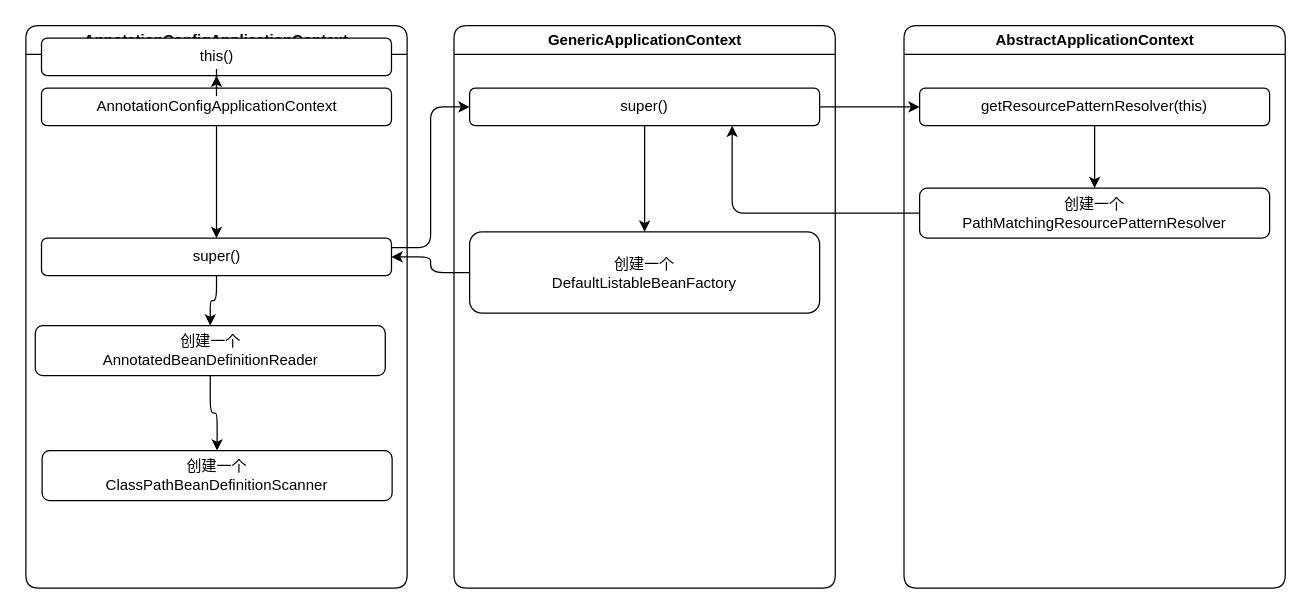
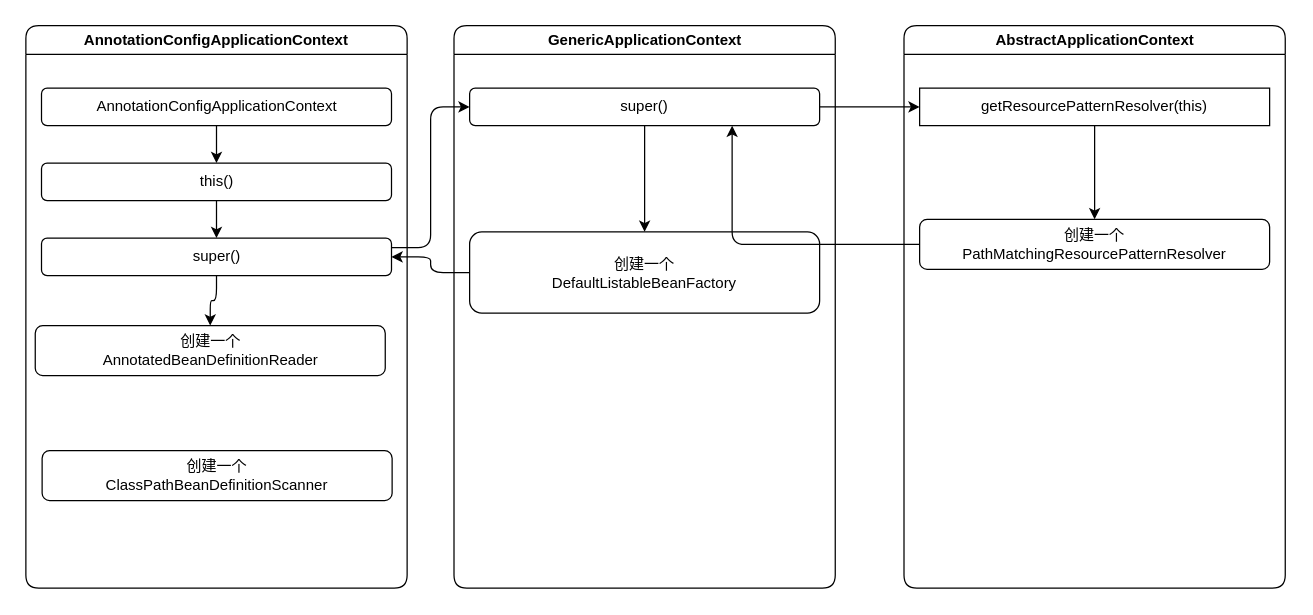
  <mxCell id="0" />
  <mxCell id="1" parent="0" />
  <mxCell id="2" value="AbstractApplicationContext" style="swimlane;whiteSpace=wrap;labelBackgroundColor=none;labelBorderColor=none;swimlaneFillColor=#FFFFFF;rounded=1;" vertex="1" parent="1"><mxGeometry x="722.5" y="20" width="305" height="450" as="geometry" /></mxCell>
- <mxCell id="3" value="创建一个&lt;br&gt;PathMatchingResourcePatternResolver" style="whiteSpace=wrap;html=1;rounded=1;" vertex="1" parent="2"><mxGeometry x="12.5" y="130" width="280" height="40" as="geometry" /></mxCell>
+ <mxCell id="3" value="创建一个&lt;br&gt;PathMatchingResourcePatternResolver" style="whiteSpace=wrap;html=1;rounded=1;" vertex="1" parent="2"><mxGeometry x="12.5" y="155" width="280" height="40" as="geometry" /></mxCell>
  <mxCell id="4" value="GenericApplicationContext" style="swimlane;whiteSpace=wrap;labelBackgroundColor=none;labelBorderColor=none;swimlaneFillColor=#FFFFFF;rounded=1;" vertex="1" parent="1"><mxGeometry x="362.5" y="20" width="305" height="450" as="geometry" /></mxCell>
  <mxCell id="5" value="创建一个&lt;br&gt;DefaultListableBeanFactory" style="whiteSpace=wrap;html=1;rounded=1;" vertex="1" parent="4"><mxGeometry x="12.5" y="165" width="280" height="65" as="geometry" /></mxCell>
  <mxCell id="6" value="AnnotationConfigApplicationContext" style="swimlane;whiteSpace=wrap;labelBackgroundColor=none;labelBorderColor=none;swimlaneFillColor=#FFFFFF;rounded=1;" vertex="1" parent="1"><mxGeometry x="20" y="20" width="305" height="450" as="geometry" /></mxCell>
- <mxCell id="7" style="edgeStyle=orthogonalEdgeStyle;orthogonalLoop=1;jettySize=auto;html=1;" edge="1" parent="6" source="8" target="15"><mxGeometry relative="1" as="geometry" /></mxCell>
  <mxCell id="8" value="创建一个&lt;br&gt;AnnotatedBeanDefinitionReader" style="whiteSpace=wrap;html=1;rounded=1;" vertex="1" parent="6"><mxGeometry x="7.5" y="240" width="280" height="40" as="geometry" /></mxCell>
  <mxCell id="9" style="edgeStyle=orthogonalEdgeStyle;orthogonalLoop=1;jettySize=auto;html=1;" edge="1" parent="6" source="10" target="8"><mxGeometry relative="1" as="geometry" /></mxCell>
  <mxCell id="10" value="super()" style="whiteSpace=wrap;html=1;rounded=1;" parent="6" vertex="1"><mxGeometry x="12.5" y="170" width="280" height="30" as="geometry" /></mxCell>
- <mxCell id="11" value="this()" style="whiteSpace=wrap;html=1;rounded=1;" parent="6" vertex="1"><mxGeometry x="12.5" y="10" width="280" height="30" as="geometry" /></mxCell>
+ <mxCell id="11" value="this()" style="whiteSpace=wrap;html=1;rounded=1;" parent="6" vertex="1"><mxGeometry x="12.5" y="110" width="280" height="30" as="geometry" /></mxCell>
  <mxCell id="12" value="" style="edgeStyle=orthogonalEdgeStyle;orthogonalLoop=1;jettySize=auto;html=1;" parent="6" source="11" target="10" edge="1"><mxGeometry relative="1" as="geometry" /></mxCell>
  <mxCell id="13" value="AnnotationConfigApplicationContext" style="whiteSpace=wrap;html=1;rounded=1;" parent="6" vertex="1"><mxGeometry x="12.5" y="50" width="280" height="30" as="geometry" /></mxCell>
  <mxCell id="14" value="" style="edgeStyle=orthogonalEdgeStyle;orthogonalLoop=1;jettySize=auto;html=1;" parent="6" source="13" target="11" edge="1"><mxGeometry relative="1" as="geometry" /></mxCell>
  <mxCell id="15" value="创建一个&lt;br&gt;ClassPathBeanDefinitionScanner" style="whiteSpace=wrap;html=1;rounded=1;" vertex="1" parent="6"><mxGeometry x="13" y="340" width="280" height="40" as="geometry" /></mxCell>
  <mxCell id="16" value="" style="edgeStyle=orthogonalEdgeStyle;orthogonalLoop=1;jettySize=auto;html=1;entryX=0;entryY=0.5;entryDx=0;entryDy=0;exitX=1;exitY=0.25;exitDx=0;exitDy=0;" parent="1" source="10" target="19" edge="1"><mxGeometry relative="1" as="geometry" /></mxCell>
  <mxCell id="17" value="" style="edgeStyle=orthogonalEdgeStyle;orthogonalLoop=1;jettySize=auto;html=1;" parent="1" source="19" target="21" edge="1"><mxGeometry relative="1" as="geometry" /></mxCell>
  <mxCell id="18" style="edgeStyle=orthogonalEdgeStyle;orthogonalLoop=1;jettySize=auto;html=1;" edge="1" parent="1" source="19" target="5"><mxGeometry relative="1" as="geometry" /></mxCell>
  <mxCell id="19" value="super()" style="whiteSpace=wrap;html=1;rounded=1;" parent="1" vertex="1"><mxGeometry x="375" y="70" width="280" height="30" as="geometry" /></mxCell>
  <mxCell id="20" value="" style="edgeStyle=orthogonalEdgeStyle;orthogonalLoop=1;jettySize=auto;html=1;" edge="1" parent="1" source="21" target="3"><mxGeometry relative="1" as="geometry" /></mxCell>
- <mxCell id="21" value="getResourcePatternResolver(this)" style="whiteSpace=wrap;html=1;rounded=1;" parent="1" vertex="1"><mxGeometry x="735" y="70" width="280" height="30" as="geometry" /></mxCell>
+ <mxCell id="21" value="getResourcePatternResolver(this)" style="whiteSpace=wrap;html=1;rounded=0;" parent="1" vertex="1"><mxGeometry x="735" y="70" width="280" height="30" as="geometry" /></mxCell>
  <mxCell id="22" style="edgeStyle=orthogonalEdgeStyle;orthogonalLoop=1;jettySize=auto;html=1;entryX=0.75;entryY=1;entryDx=0;entryDy=0;" edge="1" parent="1" source="3" target="19"><mxGeometry relative="1" as="geometry" /></mxCell>
  <mxCell id="23" style="edgeStyle=orthogonalEdgeStyle;orthogonalLoop=1;jettySize=auto;html=1;entryX=1;entryY=0.5;entryDx=0;entryDy=0;" edge="1" parent="1" source="5" target="10"><mxGeometry relative="1" as="geometry" /></mxCell>
